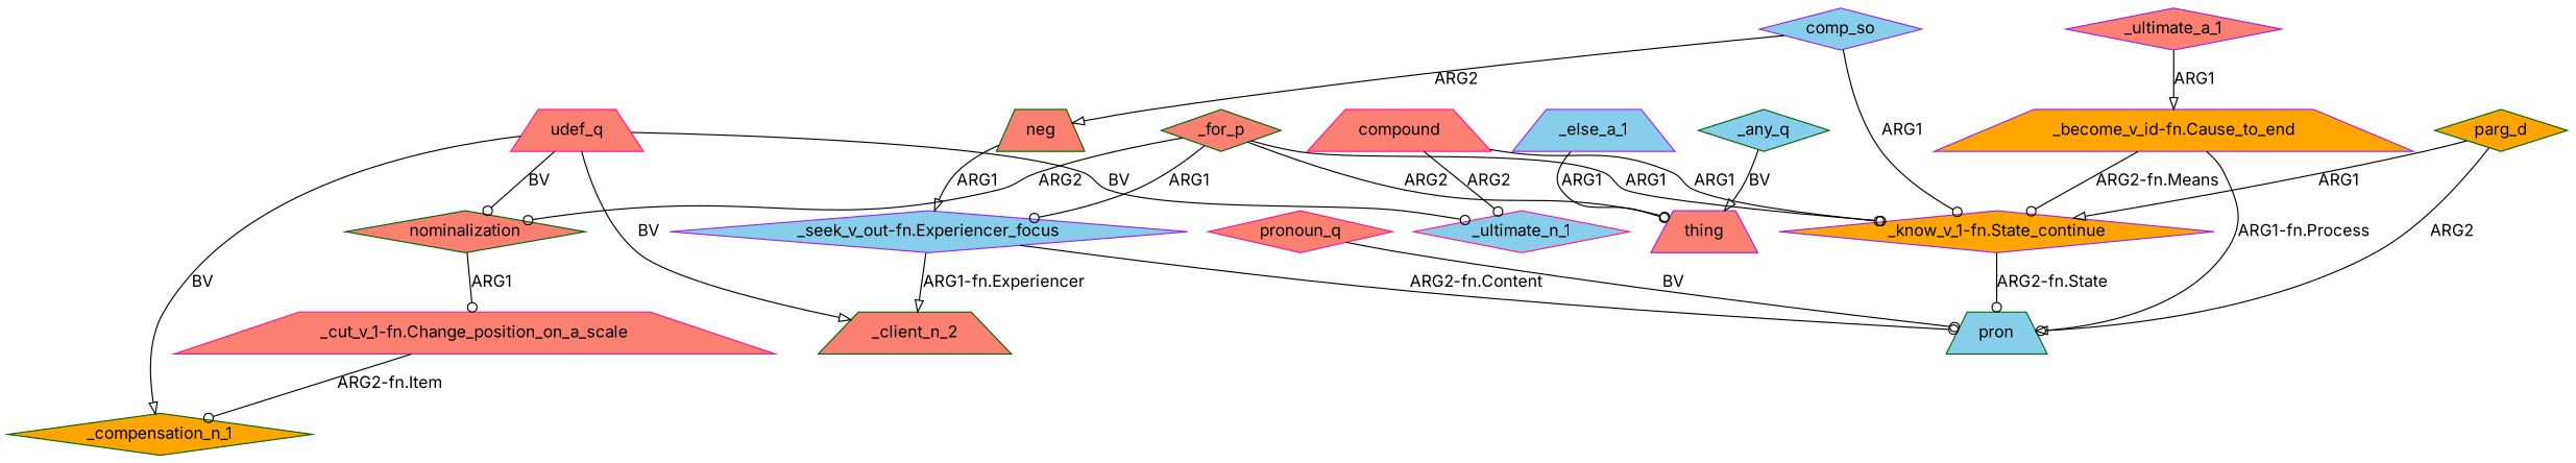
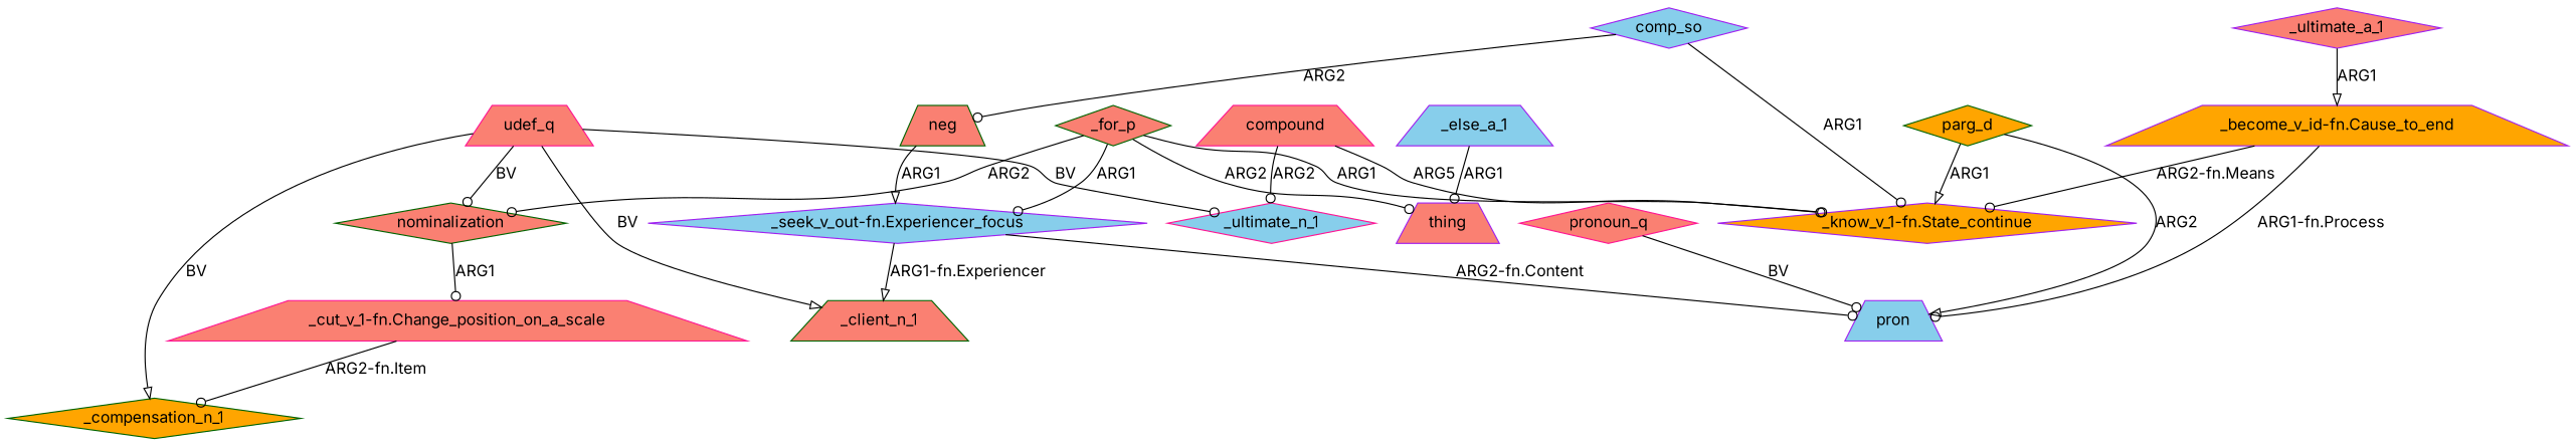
  digraph {
    fontname=Inter
    node [color=purple fillcolor=salmon fontname=Inter shape=diamond style=filled]
    edge [arrowhead=odot fontname=Inter]
    "_cut_v_1-fn.Change_position_on_a_scale" [color=deeppink shape=trapezium]
    _compensation_n_1 [color=darkgreen fillcolor=orange]
    comp_so [fillcolor=skyblue]
    "_know_v_1-fn.State_continue" [fillcolor=orange]
    neg [color=darkgreen shape=trapezium]
-   pron [color=darkgreen fillcolor=skyblue shape=trapezium]
+   pron [fillcolor=skyblue shape=trapezium]
    "_seek_v_out-fn.Experiencer_focus" [fillcolor=skyblue]
    "_become_v_id-fn.Cause_to_end" [fillcolor=orange shape=trapezium]
-   _client_n_1 [color=darkgreen shape=trapezium label=_client_n_2]
+   _client_n_1 [color=darkgreen shape=trapezium]
    _else_a_1 [fillcolor=skyblue shape=trapezium]
    thing [shape=trapezium]
    _ultimate_a_1
    _for_p [color=darkgreen]
    nominalization [color=darkgreen]
-   _any_q [color=darkgreen fillcolor=skyblue]
    parg_d [color=darkgreen fillcolor=orange]
    udef_q [color=deeppink shape=trapezium]
    n18 [color=deeppink fillcolor=skyblue label=_ultimate_n_1]
    pronoun_q [color=deeppink]
    compound [color=deeppink shape=trapezium]
    "_cut_v_1-fn.Change_position_on_a_scale" -> _compensation_n_1 [label="ARG2-fn.Item"]
    comp_so -> "_know_v_1-fn.State_continue" [label=ARG1]
-   comp_so -> neg [arrowhead=onormal label=ARG2]
-   "_know_v_1-fn.State_continue" -> pron [label="ARG2-fn.State"]
+   comp_so -> neg [label=ARG2]
    neg -> "_seek_v_out-fn.Experiencer_focus" [arrowhead=onormal label=ARG1]
    "_seek_v_out-fn.Experiencer_focus" -> pron [label="ARG2-fn.Content"]
    "_seek_v_out-fn.Experiencer_focus" -> _client_n_1 [arrowhead=onormal label="ARG1-fn.Experiencer"]
    "_become_v_id-fn.Cause_to_end" -> "_know_v_1-fn.State_continue" [label="ARG2-fn.Means"]
    "_become_v_id-fn.Cause_to_end" -> pron [label="ARG1-fn.Process"]
    _else_a_1 -> thing [label=ARG1]
    _ultimate_a_1 -> "_become_v_id-fn.Cause_to_end" [arrowhead=onormal label=ARG1]
    _for_p -> "_know_v_1-fn.State_continue" [label=ARG1]
    _for_p -> "_seek_v_out-fn.Experiencer_focus" [label=ARG1]
    _for_p -> thing [label=ARG2]
    _for_p -> nominalization [label=ARG2]
    nominalization -> "_cut_v_1-fn.Change_position_on_a_scale" [label=ARG1]
-   _any_q -> thing [arrowhead=onormal label=BV]
    parg_d -> "_know_v_1-fn.State_continue" [arrowhead=onormal label=ARG1]
    parg_d -> pron [arrowhead=onormal label=ARG2]
    udef_q -> _compensation_n_1 [arrowhead=onormal label=BV]
    udef_q -> _client_n_1 [arrowhead=onormal label=BV]
    udef_q -> nominalization [label=BV]
    udef_q -> n18 [label=BV]
    pronoun_q -> pron [label=BV]
-   compound -> "_know_v_1-fn.State_continue" [label=ARG1]
+   compound -> "_know_v_1-fn.State_continue" [label=ARG5]
    compound -> n18 [label=ARG2]
  }
